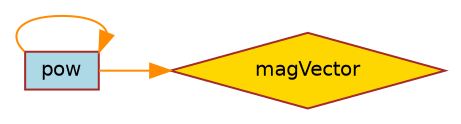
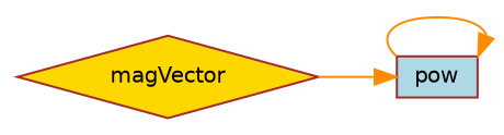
  digraph {
    rankdir=RL
    node [color=brown fontname=Helvetica fontsize=10 style=filled]
    edge [color=darkorange dir=back fontname=Helvetica fontsize=10 labelfontname=Helvetica labelfontsize=10 style=solid]
    n1 [fillcolor=lightblue fontcolor=black height=0.2 label=pow shape=box width=0.4]
    n2 [height=0.2 label=magVector shape=diamond width=0.4 fillcolor=gold]
    n1 -> n1
-   n2 -> n1
+   n1 -> n2
  }
